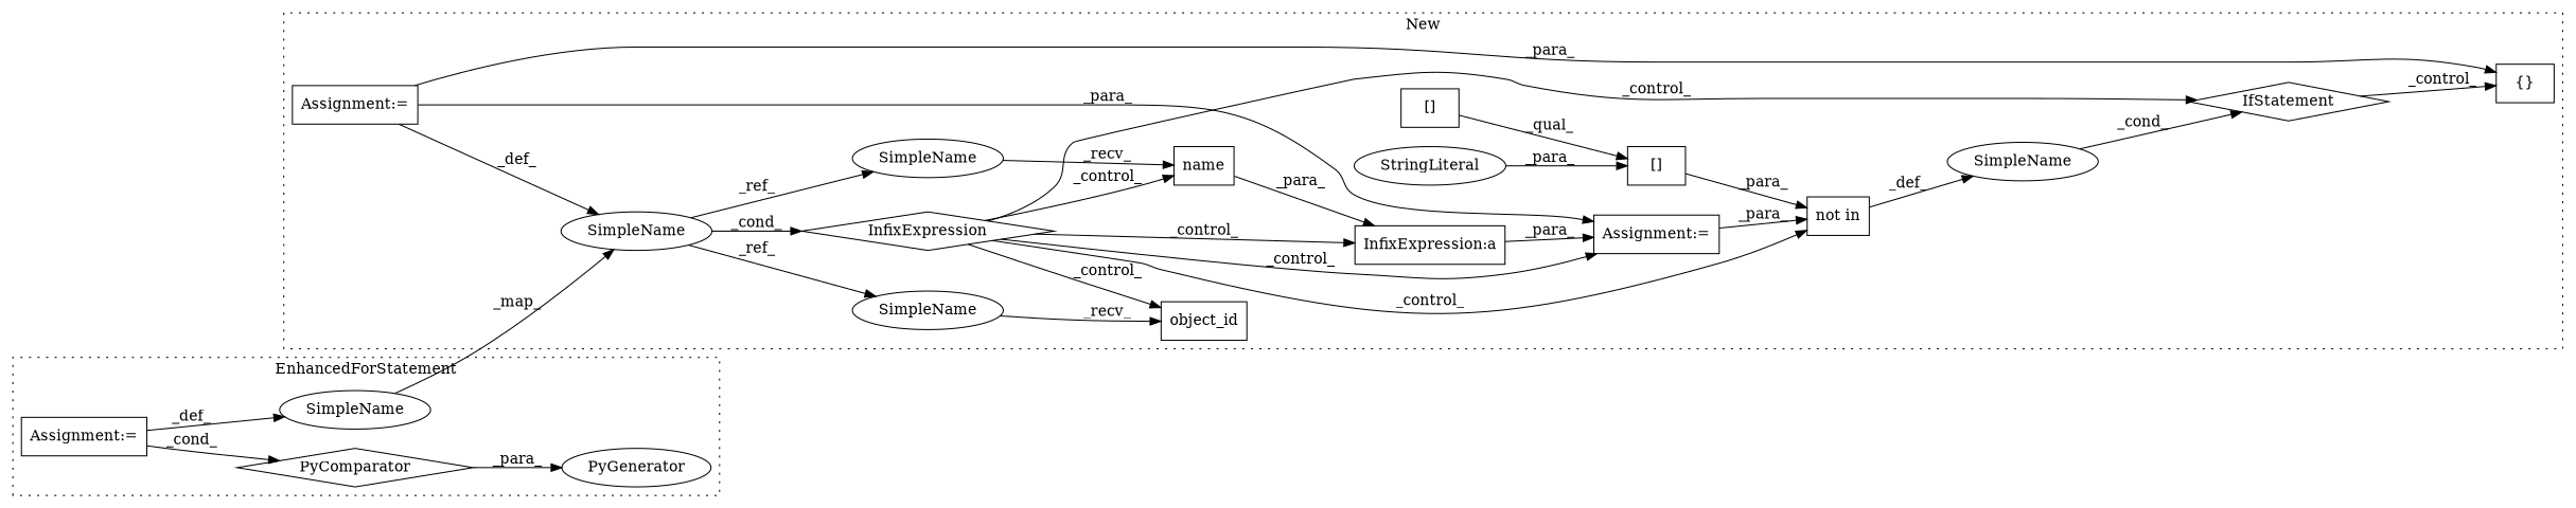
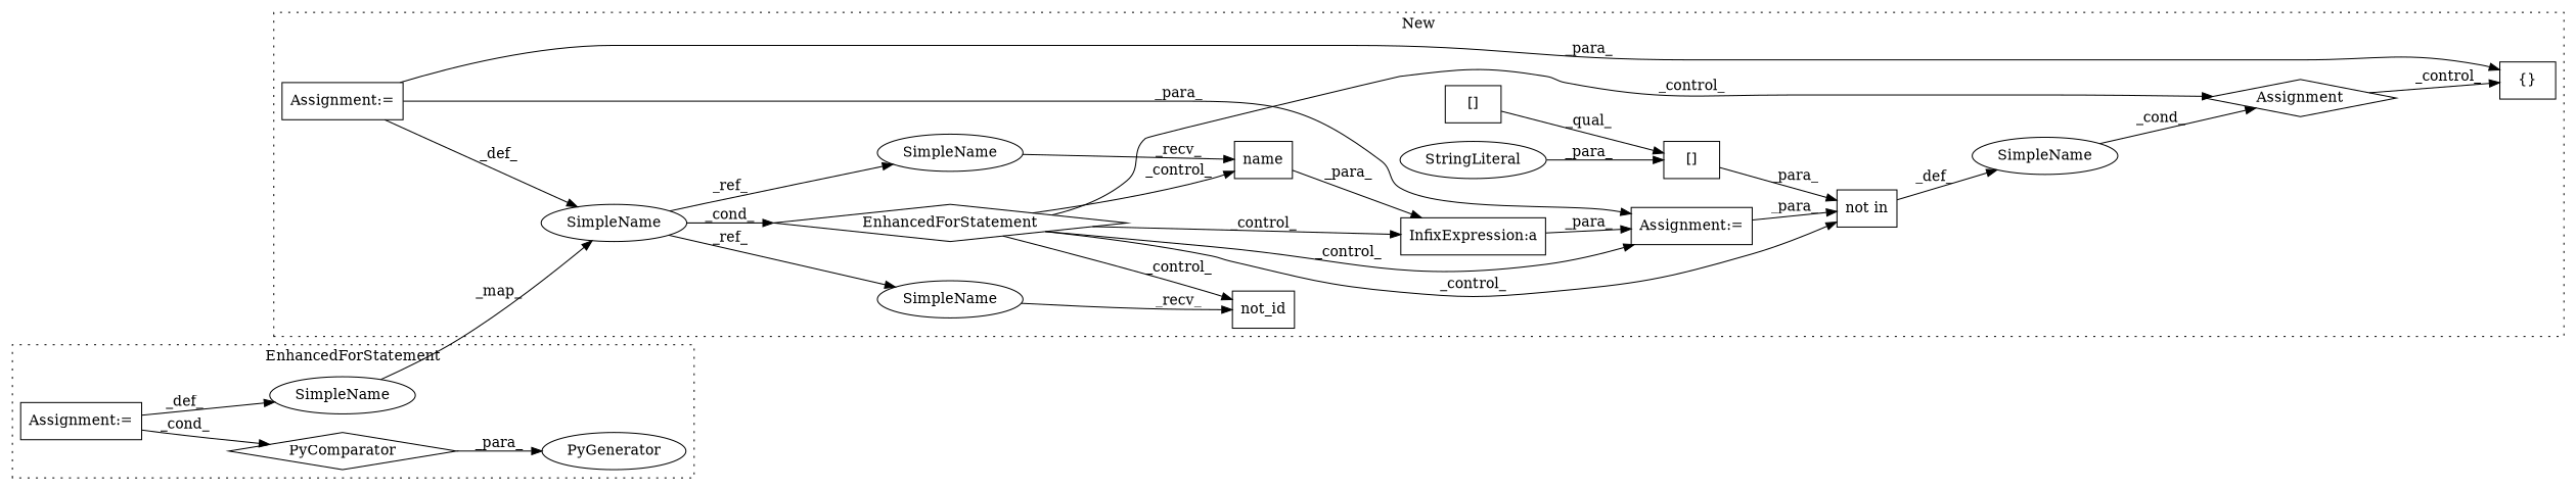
  digraph {
    rankdir=LR
    node [a=42 l=5 s=980 shape=box]
    n1 [a=107 l=129 label=PyGenerator s=901 shape=ellipse]
    n2 [a=113 l=44 label=PyComparator shape=diamond]
    n3 [a=7 l=44 label="Assignment:="]
    n4 [label=SimpleName s=983 shape=ellipse]
-   n5 [a=32 l=11 label=object_id s=1077]
+   n5 [a=32 l=11 label=not_id s=1077]
    n6 [a=27 l=3 label="InfixExpression:a" s=1088]
    n7 [a=4 l="1,1" label="{}" s="1197,1219"]
-   n8 [a=70 l="53,2" label=InfixExpression s="967,1056" shape=diamond]
+   n8 [a=70 l="53,2" label=EnhancedForStatement s="967,1056" shape=diamond]
    n9 [a=108 l=42 label="not in" s=1122]
-   n10 [a=25 l="10,2" label=IfStatement s="1112,1164" shape=diamond]
+   n10 [a=25 l="10,2" label=Assignment s="1112,1164" shape=diamond]
    n11 [a=2 l="18,1" label="[]" s="1133,1163"]
    n12 [label=SimpleName shape=ellipse l="" s=""]
    n13 [a=2 l="10,1" label="[]" s="1133,1149"]
    n14 [a=45 l=12 label=StringLiteral s=1151 shape=ellipse]
    n15 [a=32 l=6 label=name s=1097]
    n16 [a=7 l="53,2" label="Assignment:=" s="967,1056"]
    n17 [label=SimpleName s=1024 shape=ellipse]
    n18 [a=7 l=1 label="Assignment:=" s=1069]
    n19 [label=SimpleName s=1091 shape=ellipse]
    n20 [label=SimpleName s=1071 shape=ellipse]
    subgraph cluster_1 {
      label=EnhancedForStatement
      style=dotted
      n1
      n2
      n3
      n4
    }
    subgraph cluster_2 {
      label=New
      style=dotted
      n5
      n6
      n7
      n8
      n9
      n10
      n11
      n12
      n13
      n14
      n15
      n16
      n17
      n18
      n19
      n20
    }
    n2 -> n1 [label=_para_]
    n3 -> n2 [label=_cond_]
    n3 -> n4 [label=_def_]
    n4 -> n17 [label=_map_]
    n6 -> n18 [label=_para_]
    n8 -> n5 [label=_control_]
    n8 -> n6 [label=_control_]
    n8 -> n9 [label=_control_]
    n8 -> n10 [label=_control_]
    n8 -> n15 [label=_control_]
    n8 -> n18 [label=_control_]
    n9 -> n12 [label=_def_]
    n10 -> n7 [label=_control_]
    n11 -> n9 [label=_para_]
    n12 -> n10 [label=_cond_]
    n13 -> n11 [label=_qual_]
    n14 -> n11 [label=_para_]
    n15 -> n6 [label=_para_]
    n16 -> n7 [label=_para_]
    n16 -> n17 [label=_def_]
    n16 -> n18 [label=_para_]
    n17 -> n8 [label=_cond_]
    n17 -> n19 [label=_ref_]
    n17 -> n20 [label=_ref_]
    n18 -> n9 [label=_para_]
    n19 -> n15 [label=_recv_]
    n20 -> n5 [label=_recv_]
  }
